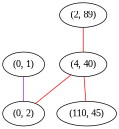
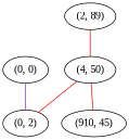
  graph {
    fontname="Liberation Serif"
    node [fontname="Liberation Serif"]
    edge [color=red fontname="Liberation Serif" weight=1]
    n1 [label="(0, 2)"]
-   "(0, 0)" [label="(0, 1)"]
+   "(0, 0)"
    n3 [label="(2, 89)"]
-   "(4, 40)"
-   "(110, 45)"
+   "(4, 40)" [label="(4, 50)"]
+   "(110, 45)" [label="(910, 45)"]
    "(0, 0)" -- n1 [color=purple weight=4]
    n3 -- "(4, 40)"
    "(4, 40)" -- n1
    "(4, 40)" -- "(110, 45)"
  }
